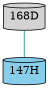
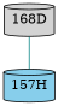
  graph {
    node [style="radial,filled" shape=cylinder]
    "168D" [fillcolor=lightgrey]
-   "147H" [fillcolor=skyblue]
+   "147H" [fillcolor=skyblue label="157H"]
    "168D" -- "147H" [penwidth=1 color=teal]
  }
